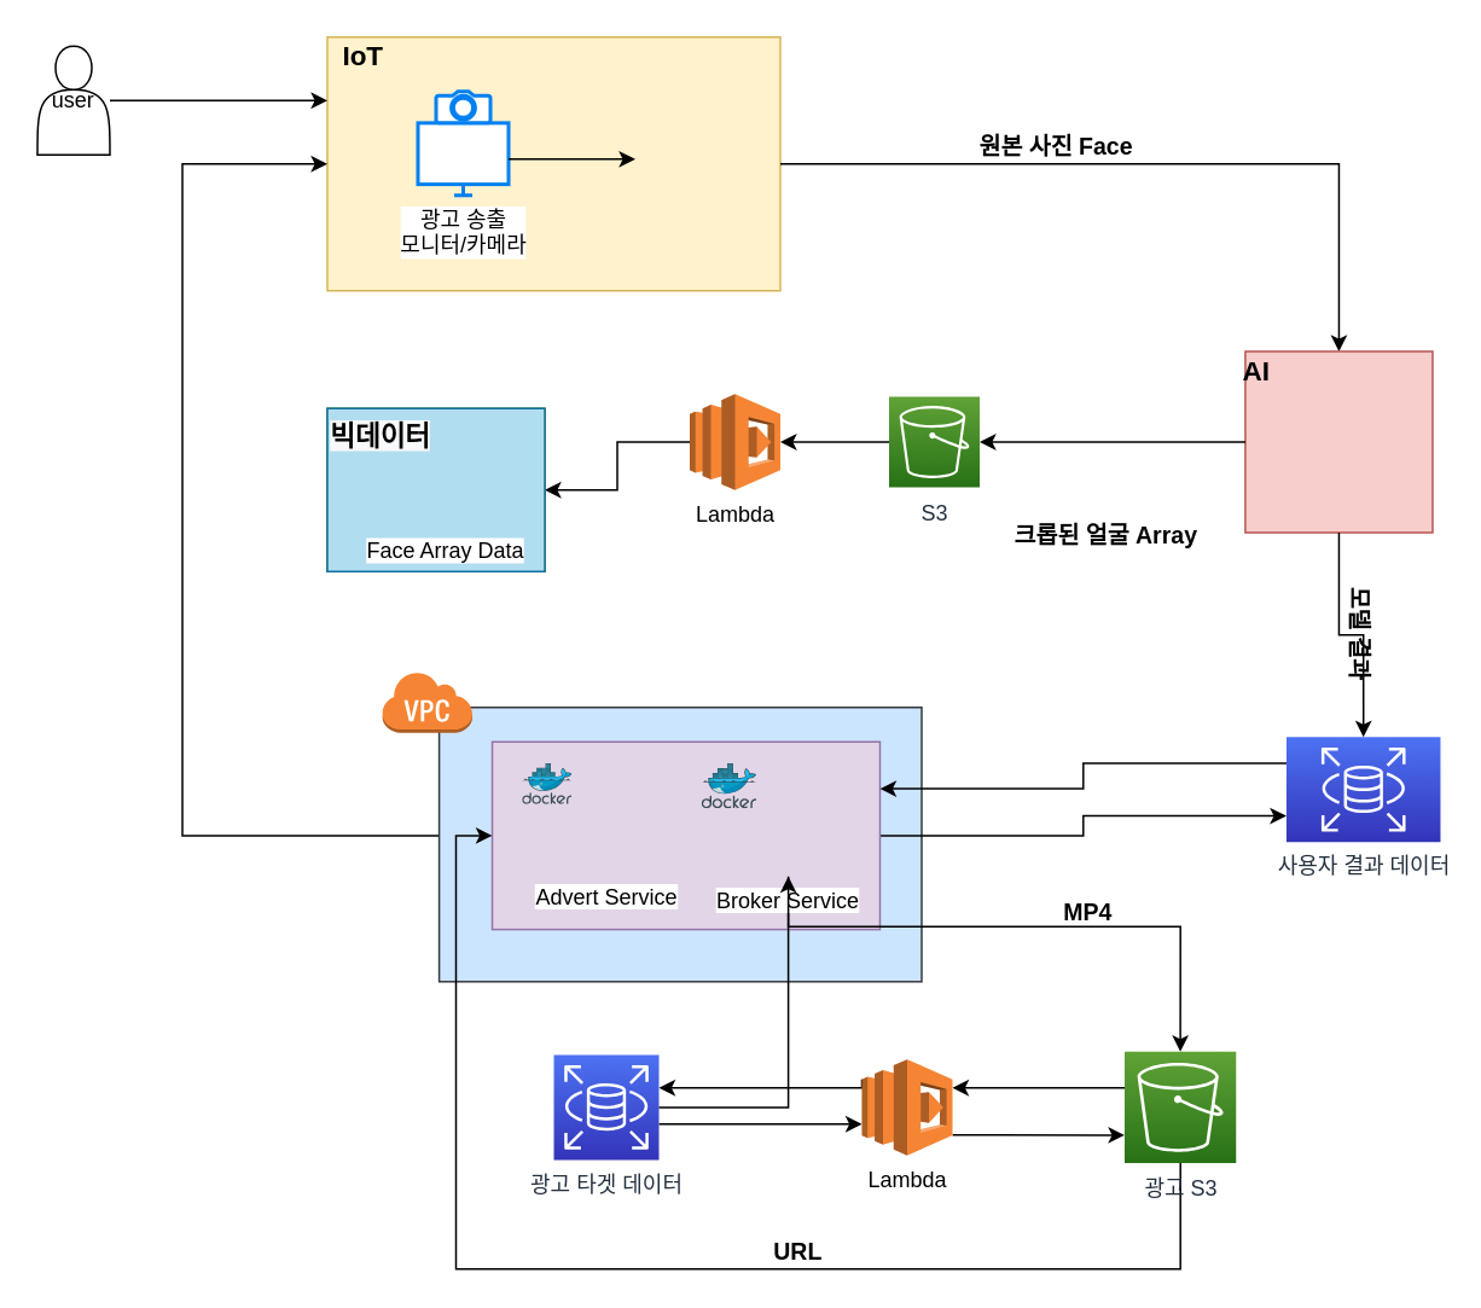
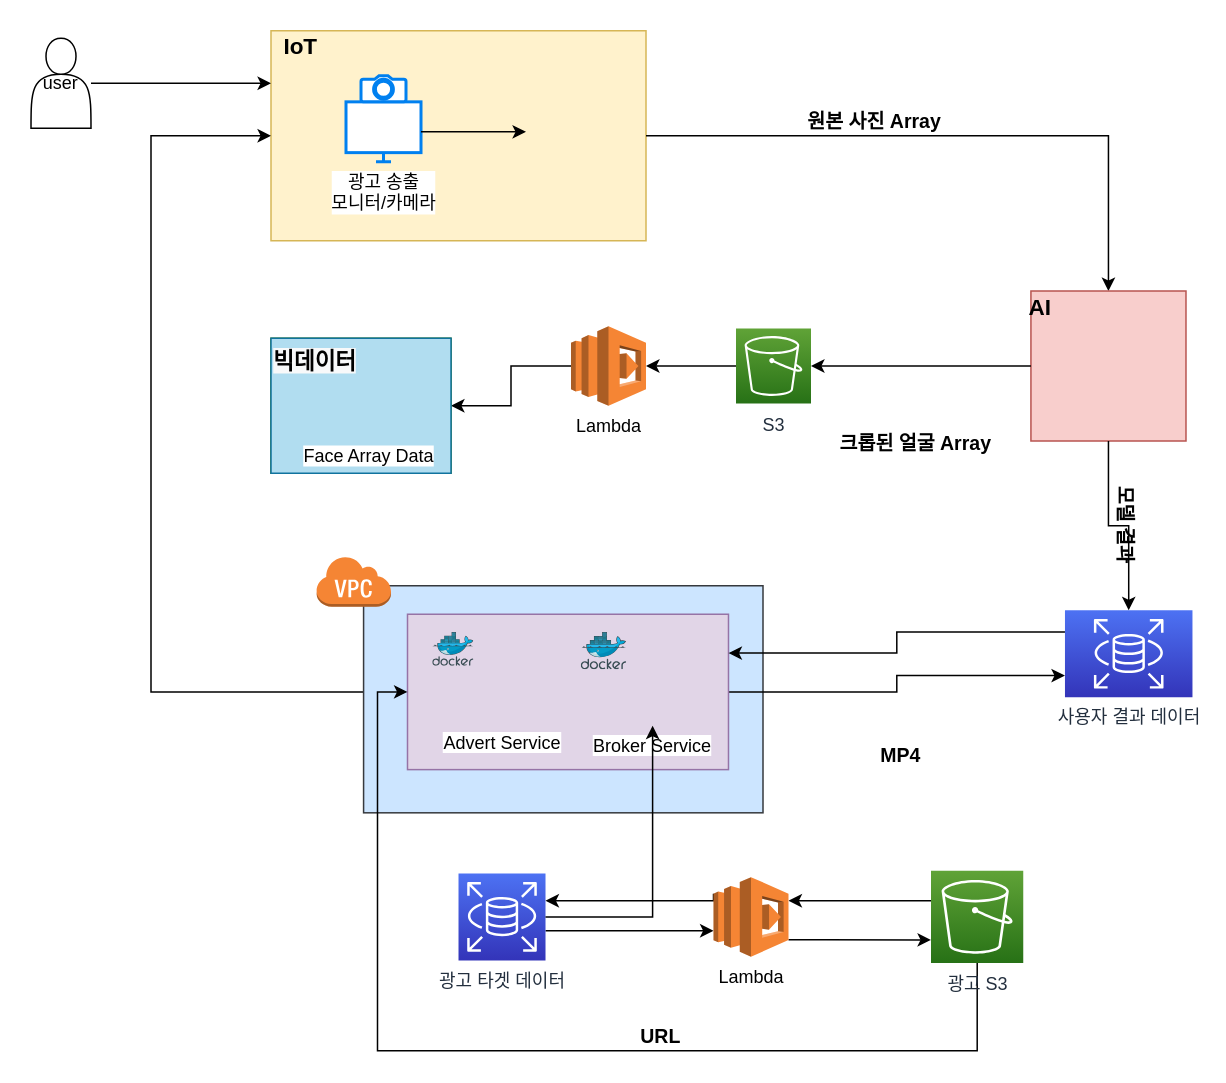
  <mxCell id="0" />
  <mxCell id="1" parent="0" />
  <mxCell id="2" style="edgeStyle=orthogonalEdgeStyle;rounded=0;orthogonalLoop=1;jettySize=auto;html=1;entryX=1;entryY=0.5;entryDx=0;entryDy=0;entryPerimeter=0;" parent="1" source="3" edge="1" target="22"><mxGeometry relative="1" as="geometry"><mxPoint x="431" y="244.5" as="targetPoint" /></mxGeometry></mxCell>
  <mxCell id="3" value="S3" style="points=[[0,0,0],[0.25,0,0],[0.5,0,0],[0.75,0,0],[1,0,0],[0,1,0],[0.25,1,0],[0.5,1,0],[0.75,1,0],[1,1,0],[0,0.25,0],[0,0.5,0],[0,0.75,0],[1,0.25,0],[1,0.5,0],[1,0.75,0]];outlineConnect=0;fontColor=#232F3E;gradientColor=#60A337;gradientDirection=north;fillColor=#277116;strokeColor=#ffffff;dashed=0;verticalLabelPosition=bottom;verticalAlign=top;align=center;html=1;fontSize=12;fontStyle=0;aspect=fixed;shape=mxgraph.aws4.resourceIcon;resIcon=mxgraph.aws4.s3;" parent="1" vertex="1"><mxGeometry x="490" y="218.5" width="50" height="50" as="geometry" /></mxCell>
  <mxCell id="4" value="" style="group" parent="1" vertex="1" connectable="0"><mxGeometry x="180" y="20" width="250" height="140" as="geometry" /></mxCell>
  <mxCell id="5" value="" style="rounded=0;whiteSpace=wrap;html=1;fillColor=#fff2cc;strokeColor=#d6b656;" parent="4" vertex="1"><mxGeometry width="250" height="140" as="geometry" /></mxCell>
  <mxCell id="6" value="" style="group" parent="4" vertex="1" connectable="0"><mxGeometry x="50" y="30" width="50" height="57.4" as="geometry" /></mxCell>
  <mxCell id="7" value="광고 송출 &lt;br&gt;모니터/카메라" style="html=1;verticalLabelPosition=bottom;align=center;labelBackgroundColor=#ffffff;verticalAlign=top;strokeWidth=2;strokeColor=#0080F0;shadow=0;dashed=0;shape=mxgraph.ios7.icons.monitor;" parent="6" vertex="1"><mxGeometry y="17.4" width="50" height="40" as="geometry" /></mxCell>
  <mxCell id="8" value="" style="html=1;verticalLabelPosition=bottom;align=center;labelBackgroundColor=#ffffff;verticalAlign=top;strokeWidth=2;strokeColor=#0080F0;shadow=0;dashed=0;shape=mxgraph.ios7.icons.camera;" parent="6" vertex="1"><mxGeometry x="10" width="30" height="17.4" as="geometry" /></mxCell>
  <mxCell id="9" value="" style="shape=image;html=1;verticalAlign=top;verticalLabelPosition=bottom;labelBackgroundColor=#ffffff;imageAspect=0;aspect=fixed;image=https://cdn4.iconfinder.com/data/icons/logos-and-brands/512/272_Raspberry_Pi_logo-128.png" parent="4" vertex="1"><mxGeometry x="170" y="34.9" width="65" height="65" as="geometry" /></mxCell>
  <mxCell id="10" style="edgeStyle=orthogonalEdgeStyle;rounded=0;orthogonalLoop=1;jettySize=auto;html=1;entryX=0;entryY=0.5;entryDx=0;entryDy=0;" parent="4" source="7" target="9" edge="1"><mxGeometry relative="1" as="geometry" /></mxCell>
  <mxCell id="11" value="&lt;font style=&quot;font-size: 15px&quot;&gt;&lt;b&gt;IoT&lt;/b&gt;&lt;/font&gt;" style="text;html=1;fillColor=none;align=center;verticalAlign=middle;whiteSpace=wrap;rounded=0;" parent="4" vertex="1"><mxGeometry width="40" height="20" as="geometry" /></mxCell>
  <mxCell id="12" style="edgeStyle=orthogonalEdgeStyle;rounded=0;orthogonalLoop=1;jettySize=auto;html=1;entryX=0.5;entryY=0;entryDx=0;entryDy=0;" parent="1" source="5" target="24" edge="1"><mxGeometry relative="1" as="geometry"><mxPoint x="539" y="90" as="targetPoint" /></mxGeometry></mxCell>
  <mxCell id="13" style="edgeStyle=orthogonalEdgeStyle;rounded=0;orthogonalLoop=1;jettySize=auto;html=1;entryX=1;entryY=0.5;entryDx=0;entryDy=0;exitX=0;exitY=0.5;exitDx=0;exitDy=0;exitPerimeter=0;" parent="1" target="15" edge="1" source="22"><mxGeometry relative="1" as="geometry"><mxPoint x="380" y="244.5" as="sourcePoint" /></mxGeometry></mxCell>
  <mxCell id="14" value="" style="group;fillColor=#60a917;strokeColor=#2D7600;fontColor=#ffffff;" parent="1" vertex="1" connectable="0"><mxGeometry x="180" y="225" width="120" height="90" as="geometry" /></mxCell>
  <mxCell id="15" value="" style="rounded=0;whiteSpace=wrap;html=1;strokeColor=#10739e;fillColor=#b1ddf0;" parent="14" vertex="1"><mxGeometry width="120" height="90" as="geometry" /></mxCell>
  <mxCell id="16" value="&lt;b style=&quot;color: rgb(0 , 0 , 0) ; font-family: &amp;#34;helvetica&amp;#34; ; font-size: 15px ; font-style: normal ; letter-spacing: normal ; text-align: center ; text-indent: 0px ; text-transform: none ; word-spacing: 0px ; background-color: rgb(248 , 249 , 250)&quot;&gt;빅데이터&lt;/b&gt;" style="text;whiteSpace=wrap;html=1;" parent="14" vertex="1"><mxGeometry width="70" height="30" as="geometry" /></mxCell>
  <mxCell id="17" value="Face Array Data" style="shape=image;html=1;verticalAlign=top;verticalLabelPosition=bottom;labelBackgroundColor=#ffffff;imageAspect=0;aspect=fixed;image=https://cdn4.iconfinder.com/data/icons/logos-3/181/MySQL-128.png" parent="14" vertex="1"><mxGeometry x="40" y="15" width="50" height="50" as="geometry" /></mxCell>
  <mxCell id="18" style="edgeStyle=orthogonalEdgeStyle;rounded=0;orthogonalLoop=1;jettySize=auto;html=1;" parent="1" source="51" target="35" edge="1"><mxGeometry relative="1" as="geometry"><Array as="points"><mxPoint x="550" y="600" /><mxPoint x="550" y="600" /></Array></mxGeometry></mxCell>
  <mxCell id="19" style="edgeStyle=orthogonalEdgeStyle;rounded=0;orthogonalLoop=1;jettySize=auto;html=1;entryX=0;entryY=0.5;entryDx=0;entryDy=0;" parent="1" source="39" target="5" edge="1"><mxGeometry relative="1" as="geometry"><Array as="points"><mxPoint x="100" y="90" /></Array></mxGeometry></mxCell>
  <mxCell id="20" style="edgeStyle=orthogonalEdgeStyle;rounded=0;orthogonalLoop=1;jettySize=auto;html=1;entryX=0;entryY=0.25;entryDx=0;entryDy=0;" parent="1" source="21" target="5" edge="1"><mxGeometry relative="1" as="geometry" /></mxCell>
  <mxCell id="21" value="user" style="shape=actor;whiteSpace=wrap;html=1;strokeColor=#000000;" parent="1" vertex="1"><mxGeometry x="20" y="25" width="40" height="60" as="geometry" /></mxCell>
  <mxCell id="22" value="Lambda" style="outlineConnect=0;dashed=0;verticalLabelPosition=bottom;verticalAlign=top;align=center;html=1;shape=mxgraph.aws3.lambda;fillColor=#F58534;gradientColor=none;" parent="1" vertex="1"><mxGeometry x="380" y="217" width="50" height="53" as="geometry" /></mxCell>
  <mxCell id="23" value="" style="group" parent="1" vertex="1" connectable="0"><mxGeometry x="680" y="193.5" width="110" height="101" as="geometry" /></mxCell>
  <mxCell id="24" value="" style="rounded=0;whiteSpace=wrap;html=1;strokeColor=#b85450;fillColor=#f8cecc;" parent="23" vertex="1"><mxGeometry x="6.62" width="103.37" height="100" as="geometry" /></mxCell>
  <mxCell id="25" value="" style="group" parent="23" vertex="1" connectable="0"><mxGeometry width="110" height="101" as="geometry" /></mxCell>
  <mxCell id="26" value="&lt;font style=&quot;font-size: 15px&quot;&gt;&lt;b&gt;AI&lt;/b&gt;&lt;/font&gt;" style="text;html=1;fillColor=none;align=center;verticalAlign=middle;whiteSpace=wrap;rounded=0;" parent="25" vertex="1"><mxGeometry x="-6.63" width="40" height="20" as="geometry" /></mxCell>
  <mxCell id="27" style="edgeStyle=orthogonalEdgeStyle;rounded=0;orthogonalLoop=1;jettySize=auto;html=1;entryX=1;entryY=0.5;entryDx=0;entryDy=0;entryPerimeter=0;" parent="1" source="24" target="3" edge="1"><mxGeometry relative="1" as="geometry" /></mxCell>
  <mxCell id="28" value="사용자 결과 데이터" style="points=[[0,0,0],[0.25,0,0],[0.5,0,0],[0.75,0,0],[1,0,0],[0,1,0],[0.25,1,0],[0.5,1,0],[0.75,1,0],[1,1,0],[0,0.25,0],[0,0.5,0],[0,0.75,0],[1,0.25,0],[1,0.5,0],[1,0.75,0]];outlineConnect=0;fontColor=#232F3E;gradientColor=#4D72F3;gradientDirection=north;fillColor=#3334B9;strokeColor=#ffffff;dashed=0;verticalLabelPosition=bottom;verticalAlign=top;align=center;html=1;fontSize=12;fontStyle=0;aspect=fixed;shape=mxgraph.aws4.resourceIcon;resIcon=mxgraph.aws4.rds;" parent="1" vertex="1"><mxGeometry x="709.31" y="406.38" width="85" height="58" as="geometry" /></mxCell>
- <mxCell id="29" value="&lt;font size=&quot;1&quot;&gt;&lt;b style=&quot;font-size: 13px&quot;&gt;원본 사진 Face&lt;/b&gt;&lt;/font&gt;" style="text;html=1;strokeColor=none;fillColor=none;align=center;verticalAlign=middle;whiteSpace=wrap;rounded=0;" parent="1" vertex="1"><mxGeometry x="525" y="70" width="115" height="20" as="geometry" /></mxCell>
+ <mxCell id="29" value="&lt;font size=&quot;1&quot;&gt;&lt;b style=&quot;font-size: 13px&quot;&gt;원본 사진 Array&lt;/b&gt;&lt;/font&gt;" style="text;html=1;strokeColor=none;fillColor=none;align=center;verticalAlign=middle;whiteSpace=wrap;rounded=0;" parent="1" vertex="1"><mxGeometry x="525" y="70" width="115" height="20" as="geometry" /></mxCell>
  <mxCell id="30" value="&lt;font size=&quot;1&quot;&gt;&lt;b style=&quot;font-size: 13px&quot;&gt;크롭된 얼굴 Array&lt;/b&gt;&lt;/font&gt;" style="text;html=1;strokeColor=none;fillColor=none;align=center;verticalAlign=middle;whiteSpace=wrap;rounded=0;" parent="1" vertex="1"><mxGeometry x="550" y="285" width="120" height="20" as="geometry" /></mxCell>
  <mxCell id="31" style="edgeStyle=orthogonalEdgeStyle;rounded=0;orthogonalLoop=1;jettySize=auto;html=1;" edge="1" parent="1" source="32" target="35"><mxGeometry relative="1" as="geometry"><Array as="points"><mxPoint x="420" y="620" /><mxPoint x="420" y="620" /></Array></mxGeometry></mxCell>
  <mxCell id="32" value="광고 타겟 데이터" style="points=[[0,0,0],[0.25,0,0],[0.5,0,0],[0.75,0,0],[1,0,0],[0,1,0],[0.25,1,0],[0.5,1,0],[0.75,1,0],[1,1,0],[0,0.25,0],[0,0.5,0],[0,0.75,0],[1,0.25,0],[1,0.5,0],[1,0.75,0]];outlineConnect=0;fontColor=#232F3E;gradientColor=#4D72F3;gradientDirection=north;fillColor=#3334B9;strokeColor=#ffffff;dashed=0;verticalLabelPosition=bottom;verticalAlign=top;align=center;html=1;fontSize=12;fontStyle=0;aspect=fixed;shape=mxgraph.aws4.resourceIcon;resIcon=mxgraph.aws4.rds;" parent="1" vertex="1"><mxGeometry x="305.01" y="581.75" width="58" height="58" as="geometry" /></mxCell>
  <mxCell id="33" style="edgeStyle=orthogonalEdgeStyle;rounded=0;orthogonalLoop=1;jettySize=auto;html=1;exitX=0;exitY=0.21;exitDx=0;exitDy=0;exitPerimeter=0;" parent="1" source="35" target="32" edge="1"><mxGeometry relative="1" as="geometry"><Array as="points"><mxPoint x="475" y="600" /></Array></mxGeometry></mxCell>
  <mxCell id="34" style="edgeStyle=orthogonalEdgeStyle;rounded=0;orthogonalLoop=1;jettySize=auto;html=1;entryX=0;entryY=0.75;entryDx=0;entryDy=0;entryPerimeter=0;" edge="1" parent="1" source="35" target="51"><mxGeometry relative="1" as="geometry"><Array as="points"><mxPoint x="550" y="626" /><mxPoint x="550" y="626" /></Array></mxGeometry></mxCell>
  <mxCell id="35" value="Lambda" style="outlineConnect=0;dashed=0;verticalLabelPosition=bottom;verticalAlign=top;align=center;html=1;shape=mxgraph.aws3.lambda;fillColor=#F58534;gradientColor=none;" parent="1" vertex="1"><mxGeometry x="475" y="584.25" width="50" height="53" as="geometry" /></mxCell>
  <mxCell id="36" style="edgeStyle=orthogonalEdgeStyle;rounded=0;orthogonalLoop=1;jettySize=auto;html=1;entryX=0.5;entryY=0;entryDx=0;entryDy=0;entryPerimeter=0;" parent="1" source="24" target="28" edge="1"><mxGeometry relative="1" as="geometry" /></mxCell>
  <mxCell id="37" value="" style="rounded=0;whiteSpace=wrap;html=1;fillColor=#cce5ff;strokeColor=#36393d;" parent="1" vertex="1"><mxGeometry x="241.72" y="390" width="266.28" height="151.38" as="geometry" /></mxCell>
  <mxCell id="38" style="edgeStyle=orthogonalEdgeStyle;rounded=0;orthogonalLoop=1;jettySize=auto;html=1;entryX=0;entryY=0.75;entryDx=0;entryDy=0;entryPerimeter=0;" edge="1" parent="1" source="39" target="28"><mxGeometry relative="1" as="geometry" /></mxCell>
  <mxCell id="39" value="" style="rounded=0;whiteSpace=wrap;html=1;strokeColor=#9673a6;fillColor=#e1d5e7;" parent="1" vertex="1"><mxGeometry x="271" y="409" width="213.99" height="103.58" as="geometry" /></mxCell>
  <mxCell id="40" value="" style="aspect=fixed;html=1;points=[];align=center;image;fontSize=12;image=img/lib/mscae/Docker.svg;strokeColor=#000000;" parent="1" vertex="1"><mxGeometry x="288" y="421.38" width="27.444" height="22.507" as="geometry" /></mxCell>
  <mxCell id="41" value="" style="outlineConnect=0;dashed=0;verticalLabelPosition=bottom;verticalAlign=top;align=center;html=1;shape=mxgraph.aws3.virtual_private_cloud;fillColor=#F58534;gradientColor=none;strokeColor=#000000;" parent="1" vertex="1"><mxGeometry x="210" y="370" width="50" height="34" as="geometry" /></mxCell>
- <mxCell id="42" style="edgeStyle=orthogonalEdgeStyle;rounded=0;orthogonalLoop=1;jettySize=auto;html=1;entryX=0.5;entryY=0;entryDx=0;entryDy=0;entryPerimeter=0;" parent="1" source="46" target="51" edge="1"><mxGeometry relative="1" as="geometry"><Array as="points"><mxPoint x="434" y="511" /><mxPoint x="651" y="511" /></Array></mxGeometry></mxCell>
  <mxCell id="43" value="" style="group" parent="1" vertex="1" connectable="0"><mxGeometry x="387" y="421.38" width="80" height="61.92" as="geometry" /></mxCell>
  <mxCell id="44" value="" style="group" parent="43" vertex="1" connectable="0"><mxGeometry width="70" height="61.92" as="geometry" /></mxCell>
  <mxCell id="45" value="" style="aspect=fixed;html=1;points=[];align=center;image;fontSize=12;image=img/lib/mscae/Docker.svg;strokeColor=#000000;" parent="44" vertex="1"><mxGeometry width="30.289" height="24.84" as="geometry" /></mxCell>
  <mxCell id="46" value="Broker Service" style="shape=image;html=1;verticalAlign=top;verticalLabelPosition=bottom;labelBackgroundColor=#ffffff;imageAspect=0;aspect=fixed;image=https://cdn4.iconfinder.com/data/icons/logos-brands-5/24/flask-128.png;strokeColor=#000000;" parent="44" vertex="1"><mxGeometry x="24.893" y="16.898" width="45.022" height="45.022" as="geometry" /></mxCell>
  <mxCell id="47" style="edgeStyle=orthogonalEdgeStyle;rounded=0;orthogonalLoop=1;jettySize=auto;html=1;" parent="1" source="32" target="46" edge="1"><mxGeometry relative="1" as="geometry" /></mxCell>
  <mxCell id="48" value="Advert Service" style="shape=image;html=1;verticalAlign=top;verticalLabelPosition=bottom;labelBackgroundColor=#ffffff;imageAspect=0;aspect=fixed;image=https://cdn4.iconfinder.com/data/icons/logos-brands-5/24/flask-128.png;strokeColor=#000000;" parent="1" vertex="1"><mxGeometry x="313.608" y="440.389" width="40.794" height="40.794" as="geometry" /></mxCell>
  <mxCell id="49" style="edgeStyle=orthogonalEdgeStyle;rounded=0;orthogonalLoop=1;jettySize=auto;html=1;entryX=0;entryY=0.5;entryDx=0;entryDy=0;" parent="1" source="51" target="39" edge="1"><mxGeometry relative="1" as="geometry"><Array as="points"><mxPoint x="651" y="700" /><mxPoint x="251" y="700" /><mxPoint x="251" y="461" /></Array></mxGeometry></mxCell>
  <mxCell id="50" value="&lt;font size=&quot;1&quot;&gt;&lt;b style=&quot;font-size: 13px&quot;&gt;URL&lt;/b&gt;&lt;/font&gt;" style="text;html=1;strokeColor=none;fillColor=none;align=center;verticalAlign=middle;whiteSpace=wrap;rounded=0;" parent="1" vertex="1"><mxGeometry x="420" y="680" width="40" height="20" as="geometry" /></mxCell>
  <mxCell id="51" value="광고 S3" style="points=[[0,0,0],[0.25,0,0],[0.5,0,0],[0.75,0,0],[1,0,0],[0,1,0],[0.25,1,0],[0.5,1,0],[0.75,1,0],[1,1,0],[0,0.25,0],[0,0.5,0],[0,0.75,0],[1,0.25,0],[1,0.5,0],[1,0.75,0]];outlineConnect=0;fontColor=#232F3E;gradientColor=#60A337;gradientDirection=north;fillColor=#277116;strokeColor=#ffffff;dashed=0;verticalLabelPosition=bottom;verticalAlign=top;align=center;html=1;fontSize=12;fontStyle=0;aspect=fixed;shape=mxgraph.aws4.resourceIcon;resIcon=mxgraph.aws4.s3;" parent="1" vertex="1"><mxGeometry x="620" y="580" width="61.5" height="61.5" as="geometry" /></mxCell>
  <mxCell id="52" value="&lt;b&gt;&lt;font style=&quot;font-size: 13px&quot;&gt;MP4&lt;/font&gt;&lt;/b&gt;" style="text;html=1;strokeColor=none;fillColor=none;align=center;verticalAlign=middle;whiteSpace=wrap;rounded=0;" parent="1" vertex="1"><mxGeometry x="580" y="492.58" width="40" height="20" as="geometry" /></mxCell>
  <mxCell id="53" style="edgeStyle=orthogonalEdgeStyle;rounded=0;orthogonalLoop=1;jettySize=auto;html=1;entryX=1;entryY=0.25;entryDx=0;entryDy=0;exitX=0;exitY=0.25;exitDx=0;exitDy=0;exitPerimeter=0;" parent="1" source="28" target="39" edge="1"><mxGeometry relative="1" as="geometry" /></mxCell>
  <mxCell id="54" value="&lt;b&gt;&lt;font style=&quot;font-size: 13px&quot;&gt;모델 결과&lt;/font&gt;&lt;/b&gt;" style="text;html=1;strokeColor=none;fillColor=none;align=center;verticalAlign=middle;whiteSpace=wrap;rounded=0;rotation=90;" parent="1" vertex="1"><mxGeometry x="710" y="340" width="80" height="20" as="geometry" /></mxCell>
